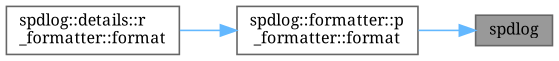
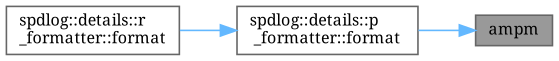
  digraph {
    fontname="Noto Serif"
    rankdir=RL
    node [color=grey40 fillcolor=white fontname="Noto Serif" fontsize=10 shape=box style=filled]
    edge [color=steelblue1 dir=back fontname="Noto Serif" fontsize=10 labelfontname=Helvetica labelfontsize=10 style=solid]
-   n1 [color=gray40 fillcolor=grey60 fontcolor=black height=0.2 label=spdlog width=0.4]
-   n2 [height=0.2 label="spdlog::formatter::p\l_formatter::format" width=0.4]
+   n1 [color=gray40 fillcolor=grey60 fontcolor=black height=0.2 label=ampm width=0.4]
+   n2 [height=0.2 label="spdlog::details::p\l_formatter::format" width=0.4]
    n3 [height=0.2 label="spdlog::details::r\l_formatter::format" width=0.4]
    n1 -> n2
    n2 -> n3
  }
